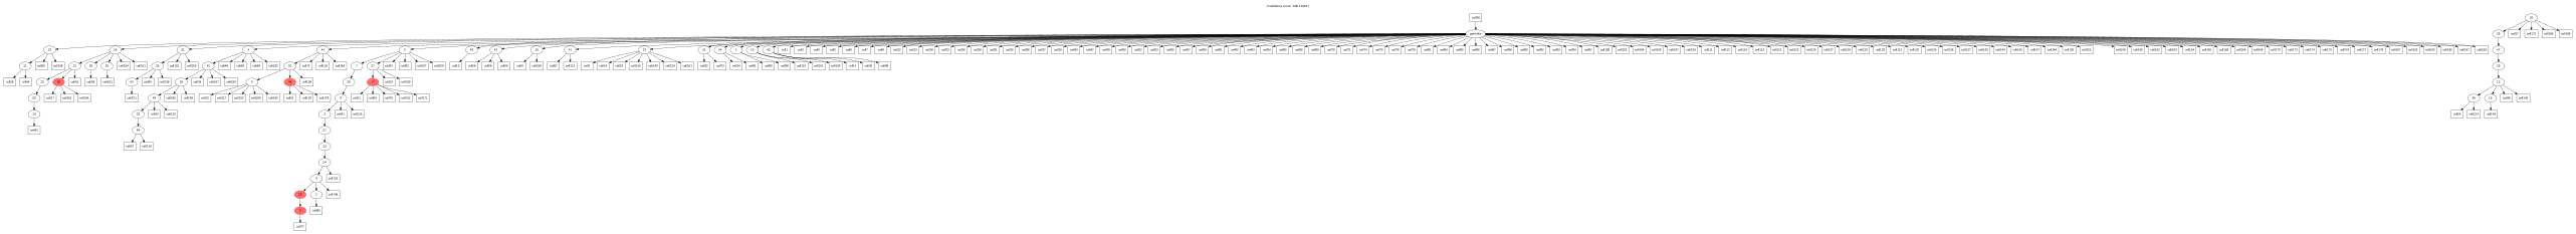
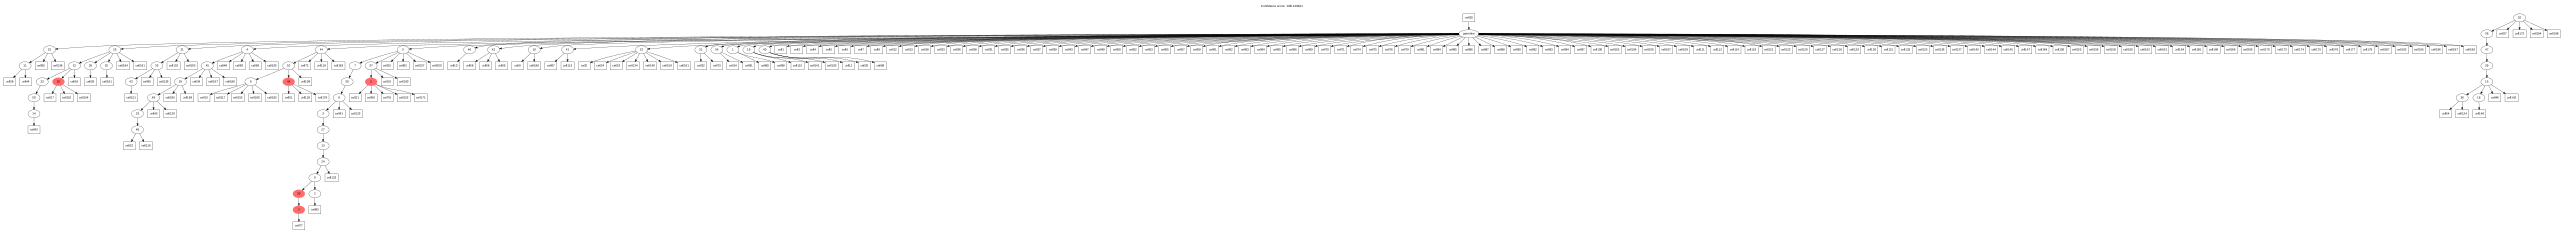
  digraph {
    fontname="Liberation Sans"
    label="Confidence score: -606.120401"
    labelloc=t
    node [fontname="Liberation Sans" shape=box]
    edge [fontname="Liberation Sans"]
    n1 [label=32 shape=""]
    n2 [label=11 shape=""]
    cell95
    cell138
    cell38
    cell44
    n7 [label=15 shape=""]
    n8 [label=38 shape=""]
    n9 [label=18 shape=""]
    cell46
    cell142
    cell54
    cell124
    cell146
    n15 [label=39 shape=""]
    n16 [label=47 shape=""]
    n17 [label=36 shape=""]
    n18 [label=20 shape=""]
    cell27
    cell172
    cell194
    cell198
    n23 [label=14 shape=""]
    cell42
    n25 [label=50 shape=""]
    n26 [label=23 shape=""]
    n27 [label=12 shape=""]
    n28 [color=indianred1 label=26 style=filled shape=""]
    cell16
    cell17
    cell110
    cell154
    n33 [label=26 shape=""]
    n34 [label=28 shape=""]
    n35 [label=25 shape=""]
    cell184
    cell191
    cell29
    cell181
    n40 [label=35 shape=""]
    n41 [label=43 shape=""]
    cell45
    cell139
    cell151
    n45 [label=21 shape=""]
    cell101
    cell103
    n48 [label=33 shape=""]
    n49 [label=48 shape=""]
    cell22
    cell116
    n52 [label=49 shape=""]
    cell40
    cell120
    n55 [label=29 shape=""]
    cell185
    cell189
    n58 [label=45 shape=""]
    cell34
    cell167
    cell186
    n62 [label=4 shape=""]
    cell48
    cell60
    cell96
    cell105
    n67 [label=10 shape=""]
    n68 [label=6 shape=""]
    n69 [color=indianred1 label=44 style=filled shape=""]
    cell108
    cell15
    cell117
    cell153
    cell180
    cell182
    cell51
    cell135
    cell178
    n79 [label=44 shape=""]
    cell72
    cell118
    cell183
    n83 [color=indianred1 label=30 style=filled shape=""]
    n84 [color=indianred1 label=3 style=filled shape=""]
    cell77
    n86 [label=9 shape=""]
    n87 [label=2 shape=""]
-   cell149
    cell83
    n90 [label=24 shape=""]
    cell123
    n92 [label=13 shape=""]
    n93 [label=27 shape=""]
    n94 [label=3 shape=""]
    n95 [label=8 shape=""]
    cell41
    cell125
    n98 [label=30 shape=""]
    n99 [label=7 shape=""]
    n100 [label=37 shape=""]
    n101 [color=indianred1 label=5 style=filled shape=""]
    cell19
    cell190
    cell21
    cell56
    cell78
    cell152
    cell171
    n109 [label=5 shape=""]
    cell25
    cell82
    cell157
    cell200
    n114 [label=germline shape=""]
    n115 [label=46 shape=""]
    n116 [label=42 shape=""]
    n117 [label=19 shape=""]
    n118 [label=41 shape=""]
    n119 [label=22 shape=""]
    n120 [label=31 shape=""]
    n121 [label=34 shape=""]
    n122 [label=1 shape=""]
    n123 [label=16 shape=""]
    n124 [label=40 shape=""]
    cell1
    cell3
    cell4
    cell5
    cell6
    cell7
    cell8
    cell12
    cell13
    cell18
    cell23
    cell26
    cell28
    cell31
    cell35
    cell36
    cell37
    cell39
    cell43
    cell47
    cell49
    cell50
    cell52
    cell53
    cell55
    cell57
    cell59
    cell61
    cell62
    cell63
    cell64
    cell65
    cell66
    cell69
    cell70
    cell71
    cell74
    cell75
    cell76
    cell79
    cell81
    cell84
    cell85
    cell86
    cell87
    cell88
    cell90
    cell92
    cell93
    cell94
    cell97
    cell100
    cell102
    cell104
    cell106
    cell107
    cell109
    cell111
    cell112
    cell114
    cell119
    cell121
    cell122
    cell126
    cell127
    cell128
    cell129
    cell130
    cell131
    cell132
    cell133
    cell136
    cell137
    cell143
    cell144
    cell145
    cell147
    cell148
    cell150
    cell155
+   cell156
    cell158
    cell160
    cell162
    cell163
    cell164
    cell165
    cell166
    cell168
    n214 [label=cell269]
    cell170
    cell173
    cell174
    cell175
    n219 [label=cell376]
    cell177
    cell179
    cell187
    cell192
    cell195
    cell196
    cell197
    cell199
    cell10
    cell58
    cell68
    cell99
    cell9
    cell188
    cell67
    cell113
    cell2
    cell24
    cell33
    cell134
    cell140
    cell159
    cell161
    cell32
    cell73
    cell14
    cell91
    cell80
    cell98
    cell115
    cell141
    cell193
    cell11
    cell20
    cell89
    cell30
    n1 -> n2
    n1 -> cell95
    n1 -> cell138
    n2 -> cell38
    n2 -> cell44
    n7 -> n8
    n7 -> n9
    n7 -> cell46
    n7 -> cell142
    n8 -> cell54
    n8 -> cell124
    n9 -> cell146
    n15 -> n7
    n16 -> n15
    n17 -> n16
    n18 -> n17
    n18 -> cell27
    n18 -> cell172
    n18 -> cell194
    n18 -> cell198
    n23 -> cell42
    n25 -> n23
    n26 -> n25
    n27 -> n26
    n27 -> n28
    n27 -> cell16
    n28 -> cell17
    n28 -> cell110
    n28 -> cell154
    n33 -> n27
    n33 -> n34
    n33 -> n35
    n33 -> cell184
    n33 -> cell191
    n34 -> cell29
    n35 -> cell181
    n40 -> n41
    n40 -> cell45
    n40 -> cell139
    n41 -> cell151
    n45 -> n40
    n45 -> cell101
    n45 -> cell103
    n48 -> n49
    n49 -> cell22
    n49 -> cell116
    n52 -> n48
    n52 -> cell40
    n52 -> cell120
    n55 -> n52
    n55 -> cell185
    n55 -> cell189
    n58 -> n55
    n58 -> cell34
    n58 -> cell167
    n58 -> cell186
    n62 -> n58
    n62 -> cell48
    n62 -> cell60
    n62 -> cell96
    n62 -> cell105
    n67 -> n68
    n67 -> n69
    n67 -> cell108
    n68 -> cell15
    n68 -> cell117
    n68 -> cell153
    n68 -> cell180
    n68 -> cell182
    n69 -> cell51
    n69 -> cell135
    n69 -> cell178
    n79 -> n67
    n79 -> cell72
    n79 -> cell118
    n79 -> cell183
    n83 -> n84
    n84 -> cell77
    n86 -> n83
    n86 -> n87
-   n86 -> cell149
    n87 -> cell83
    n90 -> n86
    n90 -> cell123
    n92 -> n90
    n93 -> n92
    n94 -> n93
    n95 -> n94
    n95 -> cell41
    n95 -> cell125
    n98 -> n95
    n99 -> n98
    n100 -> n101
    n100 -> cell19
    n100 -> cell190
    n101 -> cell21
    n101 -> cell56
    n101 -> cell78
    n101 -> cell152
    n101 -> cell171
    n109 -> n99
    n109 -> n100
    n109 -> cell25
    n109 -> cell82
    n109 -> cell157
    n109 -> cell200
    n114 -> n1
    n114 -> n33
    n114 -> n45
    n114 -> n62
    n114 -> n79
    n114 -> n109
    n114 -> n115
    n114 -> n116
    n114 -> n117
    n114 -> n118
    n114 -> n119
    n114 -> n120
    n114 -> n121
    n114 -> n122
    n114 -> n123
    n114 -> n124
    n114 -> cell1
    n114 -> cell3
    n114 -> cell4
    n114 -> cell5
    n114 -> cell6
    n114 -> cell7
    n114 -> cell8
    n114 -> cell12
    n114 -> cell13
    n114 -> cell18
    n114 -> cell23
    n114 -> cell26
    n114 -> cell28
    n114 -> cell31
    n114 -> cell35
    n114 -> cell36
    n114 -> cell37
    n114 -> cell39
    n114 -> cell43
    n114 -> cell47
    n114 -> cell49
    n114 -> cell50
    n114 -> cell52
    n114 -> cell53
    n114 -> cell55
    n114 -> cell57
    n114 -> cell59
    n114 -> cell61
    n114 -> cell62
    n114 -> cell63
    n114 -> cell64
    n114 -> cell65
    n114 -> cell66
    n114 -> cell69
    n114 -> cell70
    n114 -> cell71
    n114 -> cell74
    n114 -> cell75
    n114 -> cell76
    n114 -> cell79
    n114 -> cell81
    n114 -> cell84
    n114 -> cell85
    n114 -> cell86
    n114 -> cell87
    n114 -> cell88
    n114 -> cell90
    n114 -> cell92
    n114 -> cell93
    n114 -> cell94
    n114 -> cell97
    n114 -> cell100
    n114 -> cell102
    n114 -> cell104
    n114 -> cell106
    n114 -> cell107
    n114 -> cell109
    n114 -> cell111
    n114 -> cell112
    n114 -> cell114
    n114 -> cell119
    n114 -> cell121
    n114 -> cell122
    n114 -> cell126
    n114 -> cell127
    n114 -> cell128
    n114 -> cell129
    n114 -> cell130
    n114 -> cell131
    n114 -> cell132
    n114 -> cell133
    n114 -> cell136
    n114 -> cell137
    n114 -> cell143
    n114 -> cell144
    n114 -> cell145
    n114 -> cell147
    n114 -> cell148
    n114 -> cell150
    n114 -> cell155
+   n114 -> cell156
    n114 -> cell158
    n114 -> cell160
    n114 -> cell162
    n114 -> cell163
    n114 -> cell164
    n114 -> cell165
    n114 -> cell166
    n114 -> cell168
    n114 -> n214
    n114 -> cell170
    n114 -> cell173
    n114 -> cell174
    n114 -> cell175
    n114 -> n219
    n114 -> cell177
    n114 -> cell179
    n114 -> cell187
    n114 -> cell192
    n114 -> cell195
    n114 -> cell196
    n114 -> cell197
    n114 -> cell199
    n115 -> cell10
    n116 -> cell58
    n116 -> cell68
    n116 -> cell99
    n117 -> cell9
    n117 -> cell188
    n118 -> cell67
    n118 -> cell113
    n119 -> cell2
    n119 -> cell24
    n119 -> cell33
    n119 -> cell134
    n119 -> cell140
    n119 -> cell159
    n119 -> cell161
    n120 -> cell32
    n120 -> cell73
    n121 -> cell14
    n121 -> cell91
    n122 -> cell80
    n122 -> cell98
    n123 -> cell115
    n123 -> cell141
    n123 -> cell193
    n124 -> cell11
    n124 -> cell20
    n124 -> cell89
    cell30 -> n114
  }
